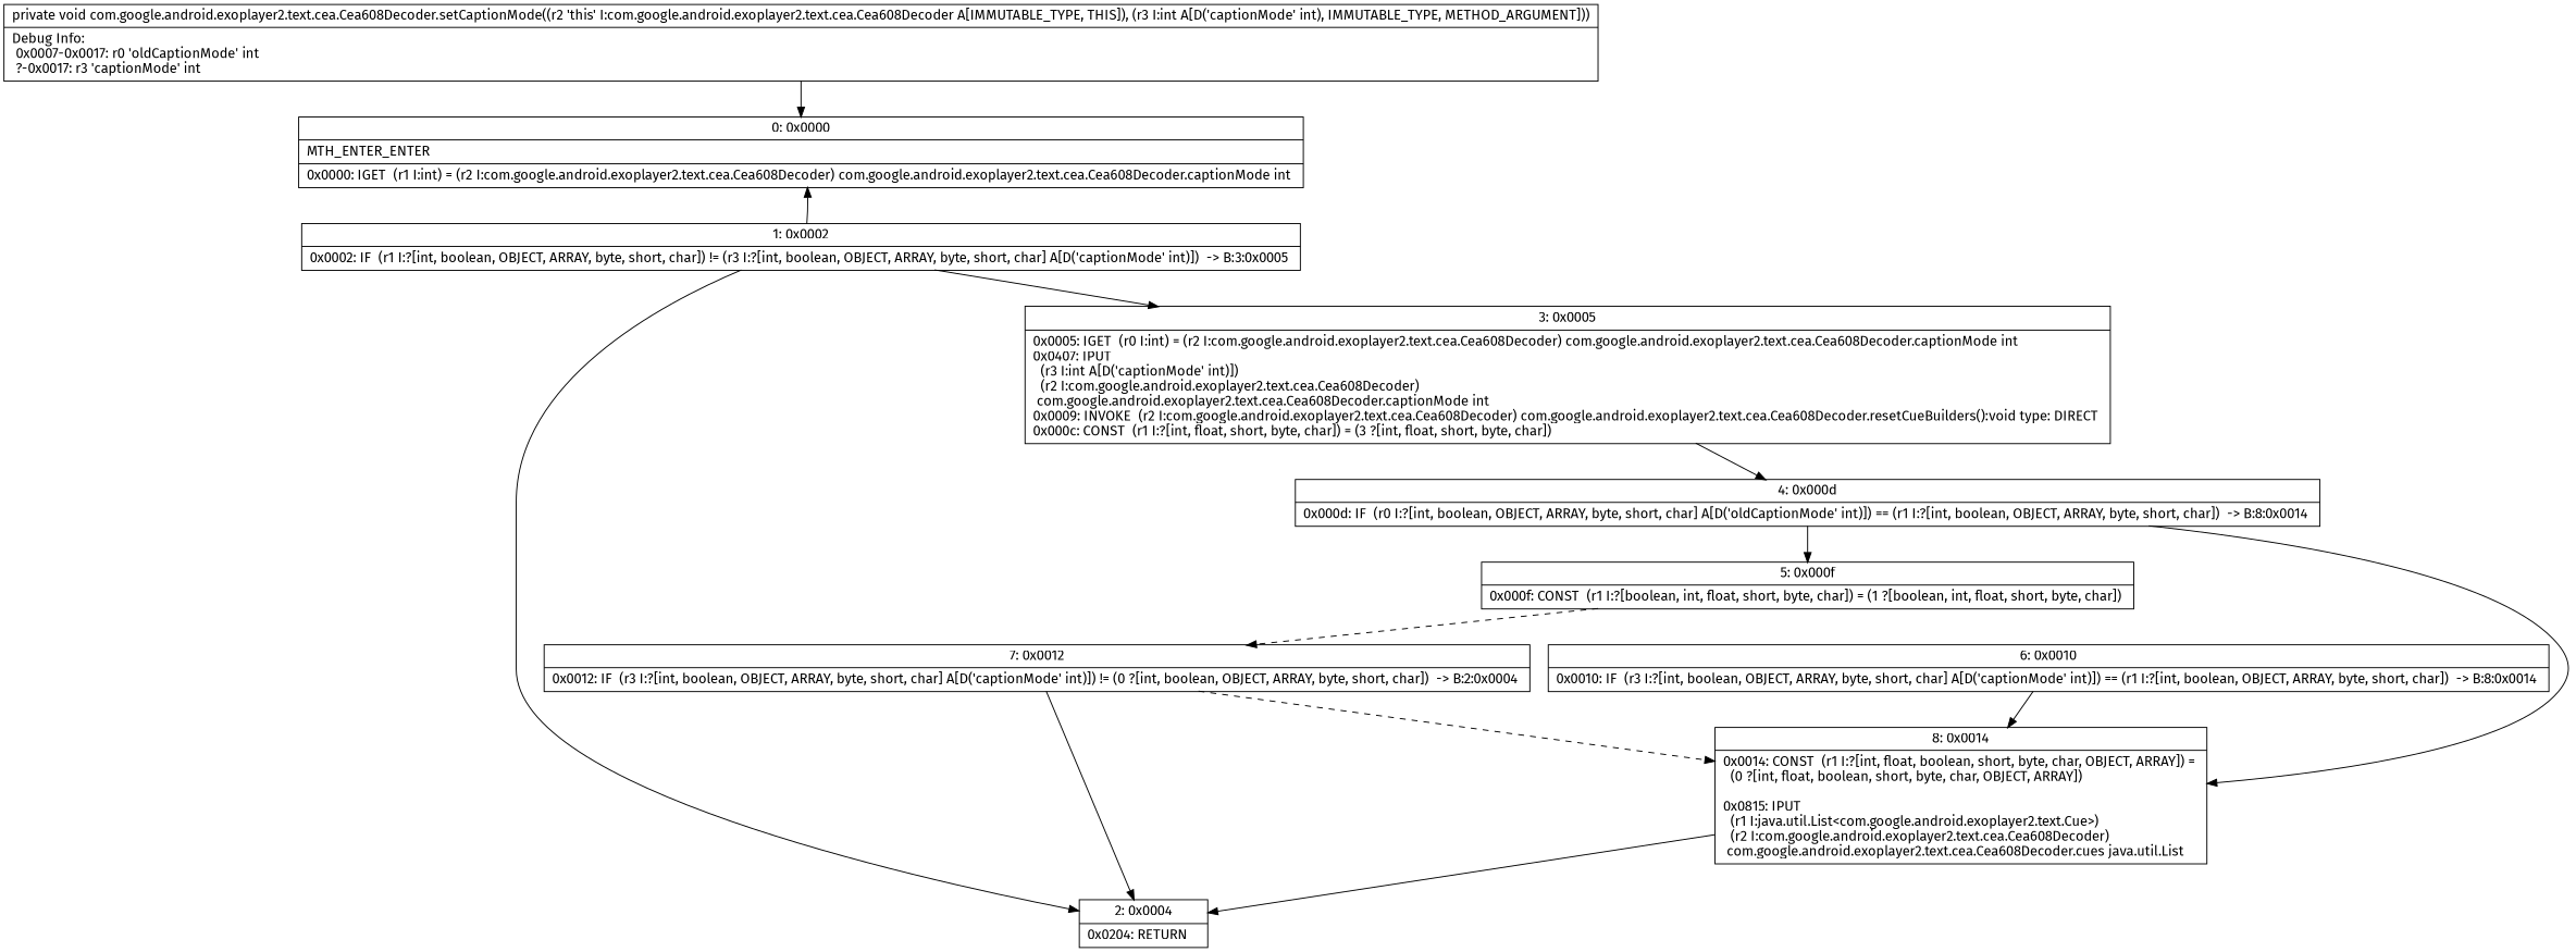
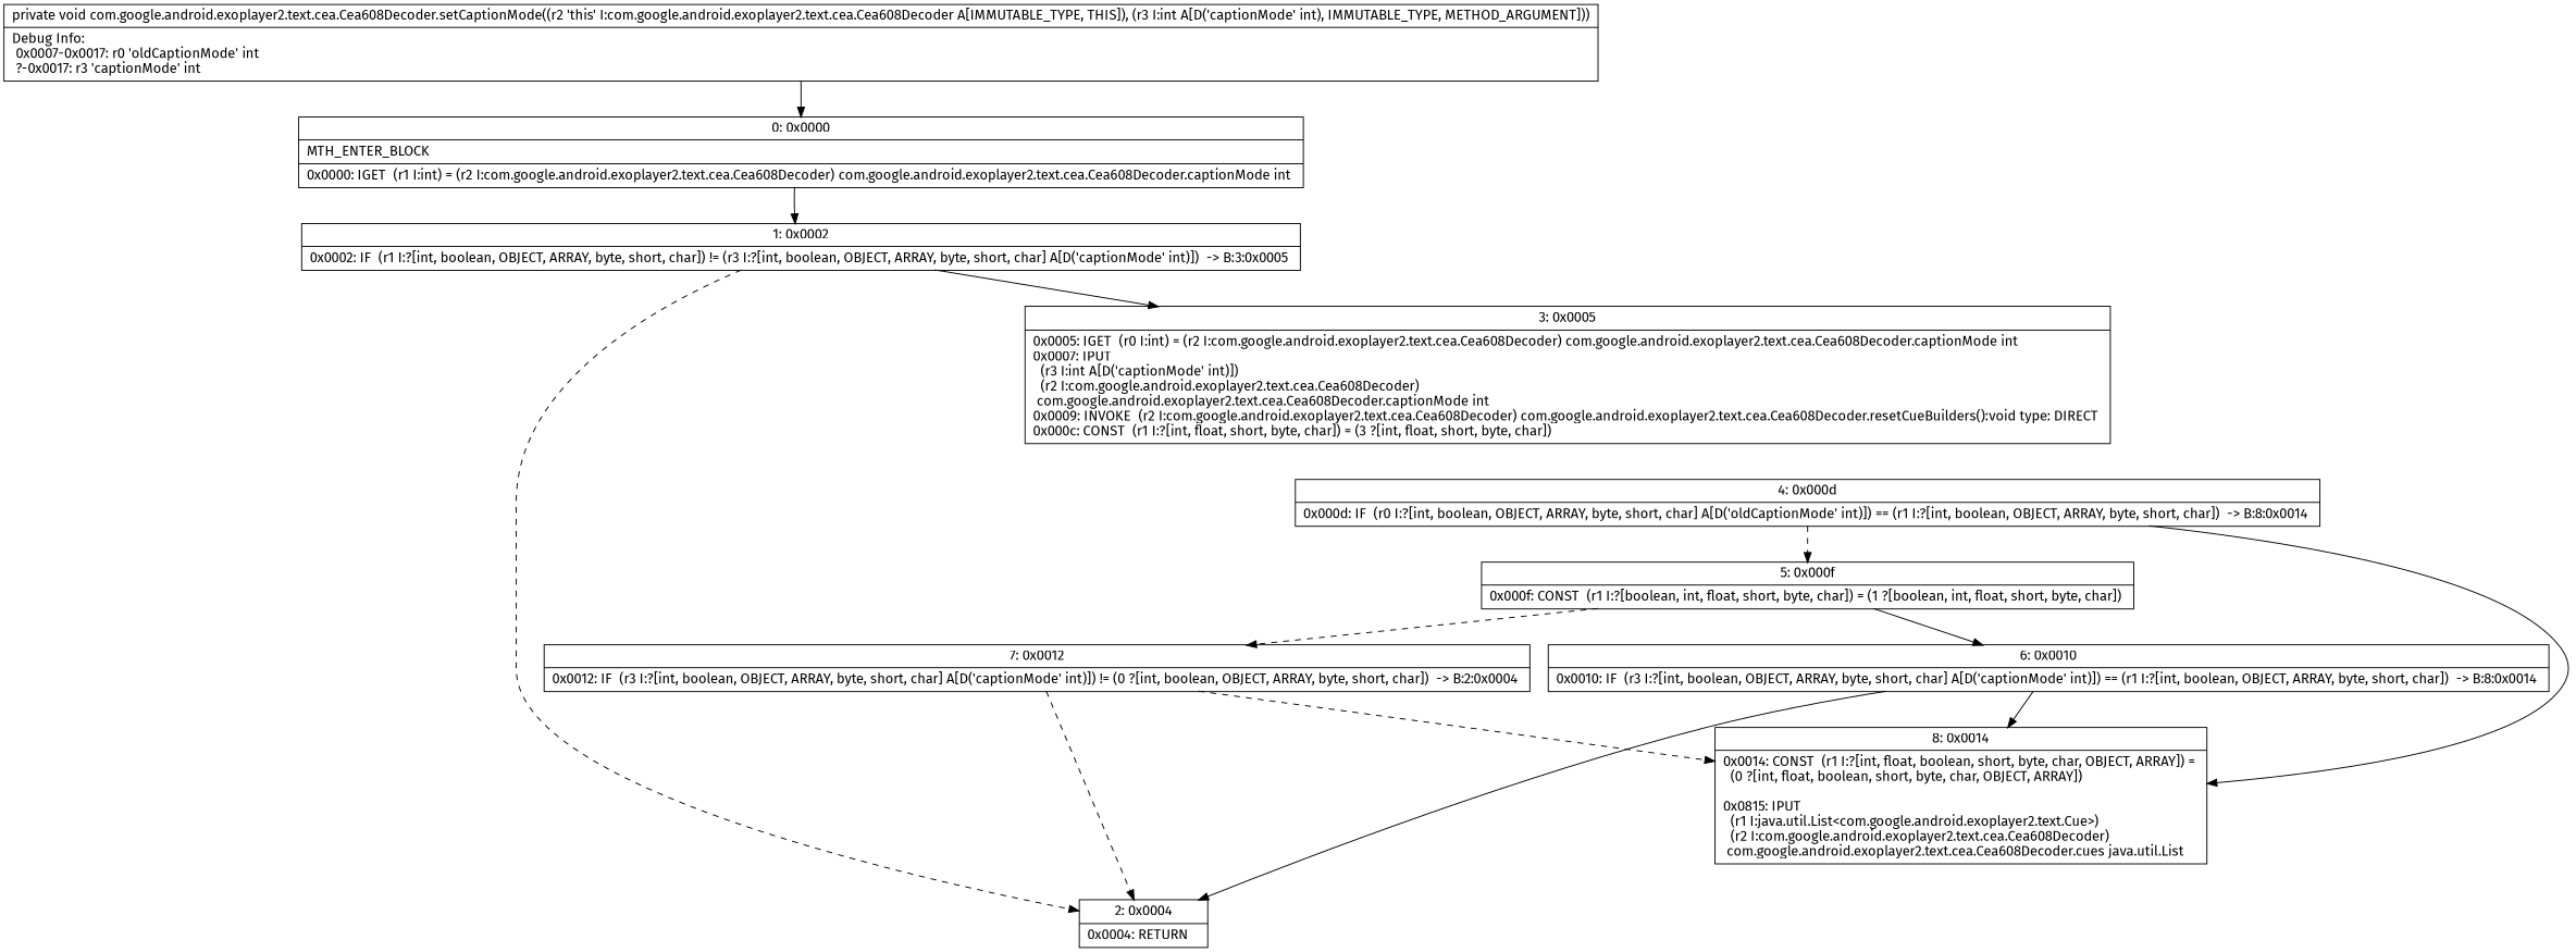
  digraph {
    fontname="Fira Sans"
    node [fontname="Fira Sans" shape=record]
    edge [fontname="Fira Sans"]
-   n1 [label="{0\:\ 0x0000|MTH_ENTER_ENTER\l|0x0000: IGET  (r1 I:int) = (r2 I:com.google.android.exoplayer2.text.cea.Cea608Decoder) com.google.android.exoplayer2.text.cea.Cea608Decoder.captionMode int \l}"]
+   n1 [label="{0\:\ 0x0000|MTH_ENTER_BLOCK\l|0x0000: IGET  (r1 I:int) = (r2 I:com.google.android.exoplayer2.text.cea.Cea608Decoder) com.google.android.exoplayer2.text.cea.Cea608Decoder.captionMode int \l}"]
    n2 [label="{1\:\ 0x0002|0x0002: IF  (r1 I:?[int, boolean, OBJECT, ARRAY, byte, short, char]) != (r3 I:?[int, boolean, OBJECT, ARRAY, byte, short, char] A[D('captionMode' int)])  \-\> B:3:0x0005 \l}"]
-   n3 [label="{2\:\ 0x0004|0x0204: RETURN   \l}"]
-   n4 [label="{3\:\ 0x0005|0x0005: IGET  (r0 I:int) = (r2 I:com.google.android.exoplayer2.text.cea.Cea608Decoder) com.google.android.exoplayer2.text.cea.Cea608Decoder.captionMode int \l0x0407: IPUT  \l  (r3 I:int A[D('captionMode' int)])\l  (r2 I:com.google.android.exoplayer2.text.cea.Cea608Decoder)\l com.google.android.exoplayer2.text.cea.Cea608Decoder.captionMode int \l0x0009: INVOKE  (r2 I:com.google.android.exoplayer2.text.cea.Cea608Decoder) com.google.android.exoplayer2.text.cea.Cea608Decoder.resetCueBuilders():void type: DIRECT \l0x000c: CONST  (r1 I:?[int, float, short, byte, char]) = (3 ?[int, float, short, byte, char]) \l}"]
+   n3 [label="{2\:\ 0x0004|0x0004: RETURN   \l}"]
+   n4 [label="{3\:\ 0x0005|0x0005: IGET  (r0 I:int) = (r2 I:com.google.android.exoplayer2.text.cea.Cea608Decoder) com.google.android.exoplayer2.text.cea.Cea608Decoder.captionMode int \l0x0007: IPUT  \l  (r3 I:int A[D('captionMode' int)])\l  (r2 I:com.google.android.exoplayer2.text.cea.Cea608Decoder)\l com.google.android.exoplayer2.text.cea.Cea608Decoder.captionMode int \l0x0009: INVOKE  (r2 I:com.google.android.exoplayer2.text.cea.Cea608Decoder) com.google.android.exoplayer2.text.cea.Cea608Decoder.resetCueBuilders():void type: DIRECT \l0x000c: CONST  (r1 I:?[int, float, short, byte, char]) = (3 ?[int, float, short, byte, char]) \l}"]
    n5 [label="{4\:\ 0x000d|0x000d: IF  (r0 I:?[int, boolean, OBJECT, ARRAY, byte, short, char] A[D('oldCaptionMode' int)]) == (r1 I:?[int, boolean, OBJECT, ARRAY, byte, short, char])  \-\> B:8:0x0014 \l}"]
    n6 [label="{5\:\ 0x000f|0x000f: CONST  (r1 I:?[boolean, int, float, short, byte, char]) = (1 ?[boolean, int, float, short, byte, char]) \l}"]
    n7 [label="{8\:\ 0x0014|0x0014: CONST  (r1 I:?[int, float, boolean, short, byte, char, OBJECT, ARRAY]) = \l  (0 ?[int, float, boolean, short, byte, char, OBJECT, ARRAY])\l \l0x0815: IPUT  \l  (r1 I:java.util.List\<com.google.android.exoplayer2.text.Cue\>)\l  (r2 I:com.google.android.exoplayer2.text.cea.Cea608Decoder)\l com.google.android.exoplayer2.text.cea.Cea608Decoder.cues java.util.List \l}"]
    n8 [label="{6\:\ 0x0010|0x0010: IF  (r3 I:?[int, boolean, OBJECT, ARRAY, byte, short, char] A[D('captionMode' int)]) == (r1 I:?[int, boolean, OBJECT, ARRAY, byte, short, char])  \-\> B:8:0x0014 \l}"]
    n9 [label="{7\:\ 0x0012|0x0012: IF  (r3 I:?[int, boolean, OBJECT, ARRAY, byte, short, char] A[D('captionMode' int)]) != (0 ?[int, boolean, OBJECT, ARRAY, byte, short, char])  \-\> B:2:0x0004 \l}"]
    n10 [label="{private void com.google.android.exoplayer2.text.cea.Cea608Decoder.setCaptionMode((r2 'this' I:com.google.android.exoplayer2.text.cea.Cea608Decoder A[IMMUTABLE_TYPE, THIS]), (r3 I:int A[D('captionMode' int), IMMUTABLE_TYPE, METHOD_ARGUMENT]))  | Debug Info:\l  0x0007\-0x0017: r0 'oldCaptionMode' int\l  ?\-0x0017: r3 'captionMode' int\l}"]
-   n2 -> n1
-   n2 -> n3 [style=solid]
+   n1 -> n2
+   n2 -> n3 [style=dashed]
    n2 -> n4
-   n4 -> n5
-   n5 -> n6 [style=solid]
+   n5 -> n6 [style=dashed]
    n5 -> n7
+   n6 -> n8
    n6 -> n9 [style=dashed]
-   n7 -> n3
+   n8 -> n3
    n8 -> n7
-   n9 -> n3
+   n9 -> n3 [style=dashed]
    n9 -> n7 [style=dashed]
    n10 -> n1
  }
